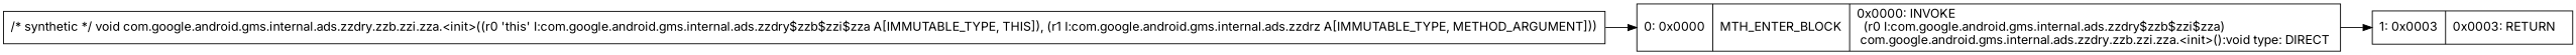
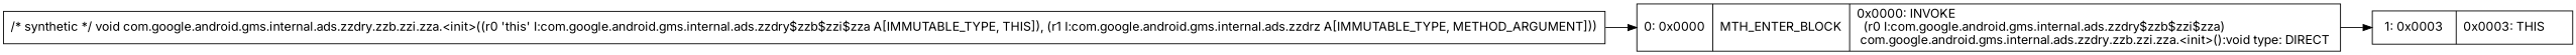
  digraph {
    rankdir=LR
    fontname=Inter
    node [shape=record fontname=Inter]
    edge [fontname=Inter]
    n1 [label="{0\:\ 0x0000|MTH_ENTER_BLOCK\l|0x0000: INVOKE  \l  (r0 I:com.google.android.gms.internal.ads.zzdry$zzb$zzi$zza)\l com.google.android.gms.internal.ads.zzdry.zzb.zzi.zza.\<init\>():void type: DIRECT \l}"]
-   n2 [label="{1\:\ 0x0003|0x0003: RETURN   \l}"]
+   n2 [label="{1\:\ 0x0003|0x0003: THIS   \l}"]
    n3 [label="{\/* synthetic *\/ void com.google.android.gms.internal.ads.zzdry.zzb.zzi.zza.\<init\>((r0 'this' I:com.google.android.gms.internal.ads.zzdry$zzb$zzi$zza A[IMMUTABLE_TYPE, THIS]), (r1 I:com.google.android.gms.internal.ads.zzdrz A[IMMUTABLE_TYPE, METHOD_ARGUMENT])) }"]
    n1 -> n2
    n3 -> n1
  }
